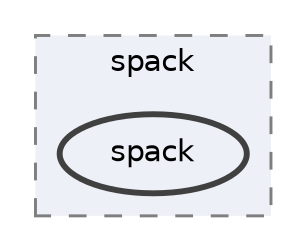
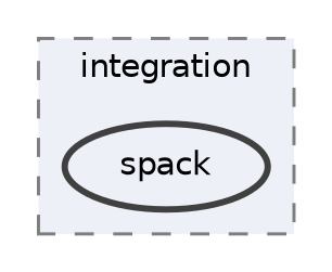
  digraph {
    compound=true
    rankdir=LR
    n1 [color=grey25 fillcolor="#edf0f7" fontname=Helvetica fontsize=10 height=0.2 label=spack shape=ellipse style="filled,bold" width=0.4]
    subgraph cluster_1 {
      bgcolor="#edf0f7"
      fontname=Helvetica
      fontsize=10
-     label=spack
+     label=integration
      pencolor=grey50
      style="filled,dashed"
      n1
    }
  }
